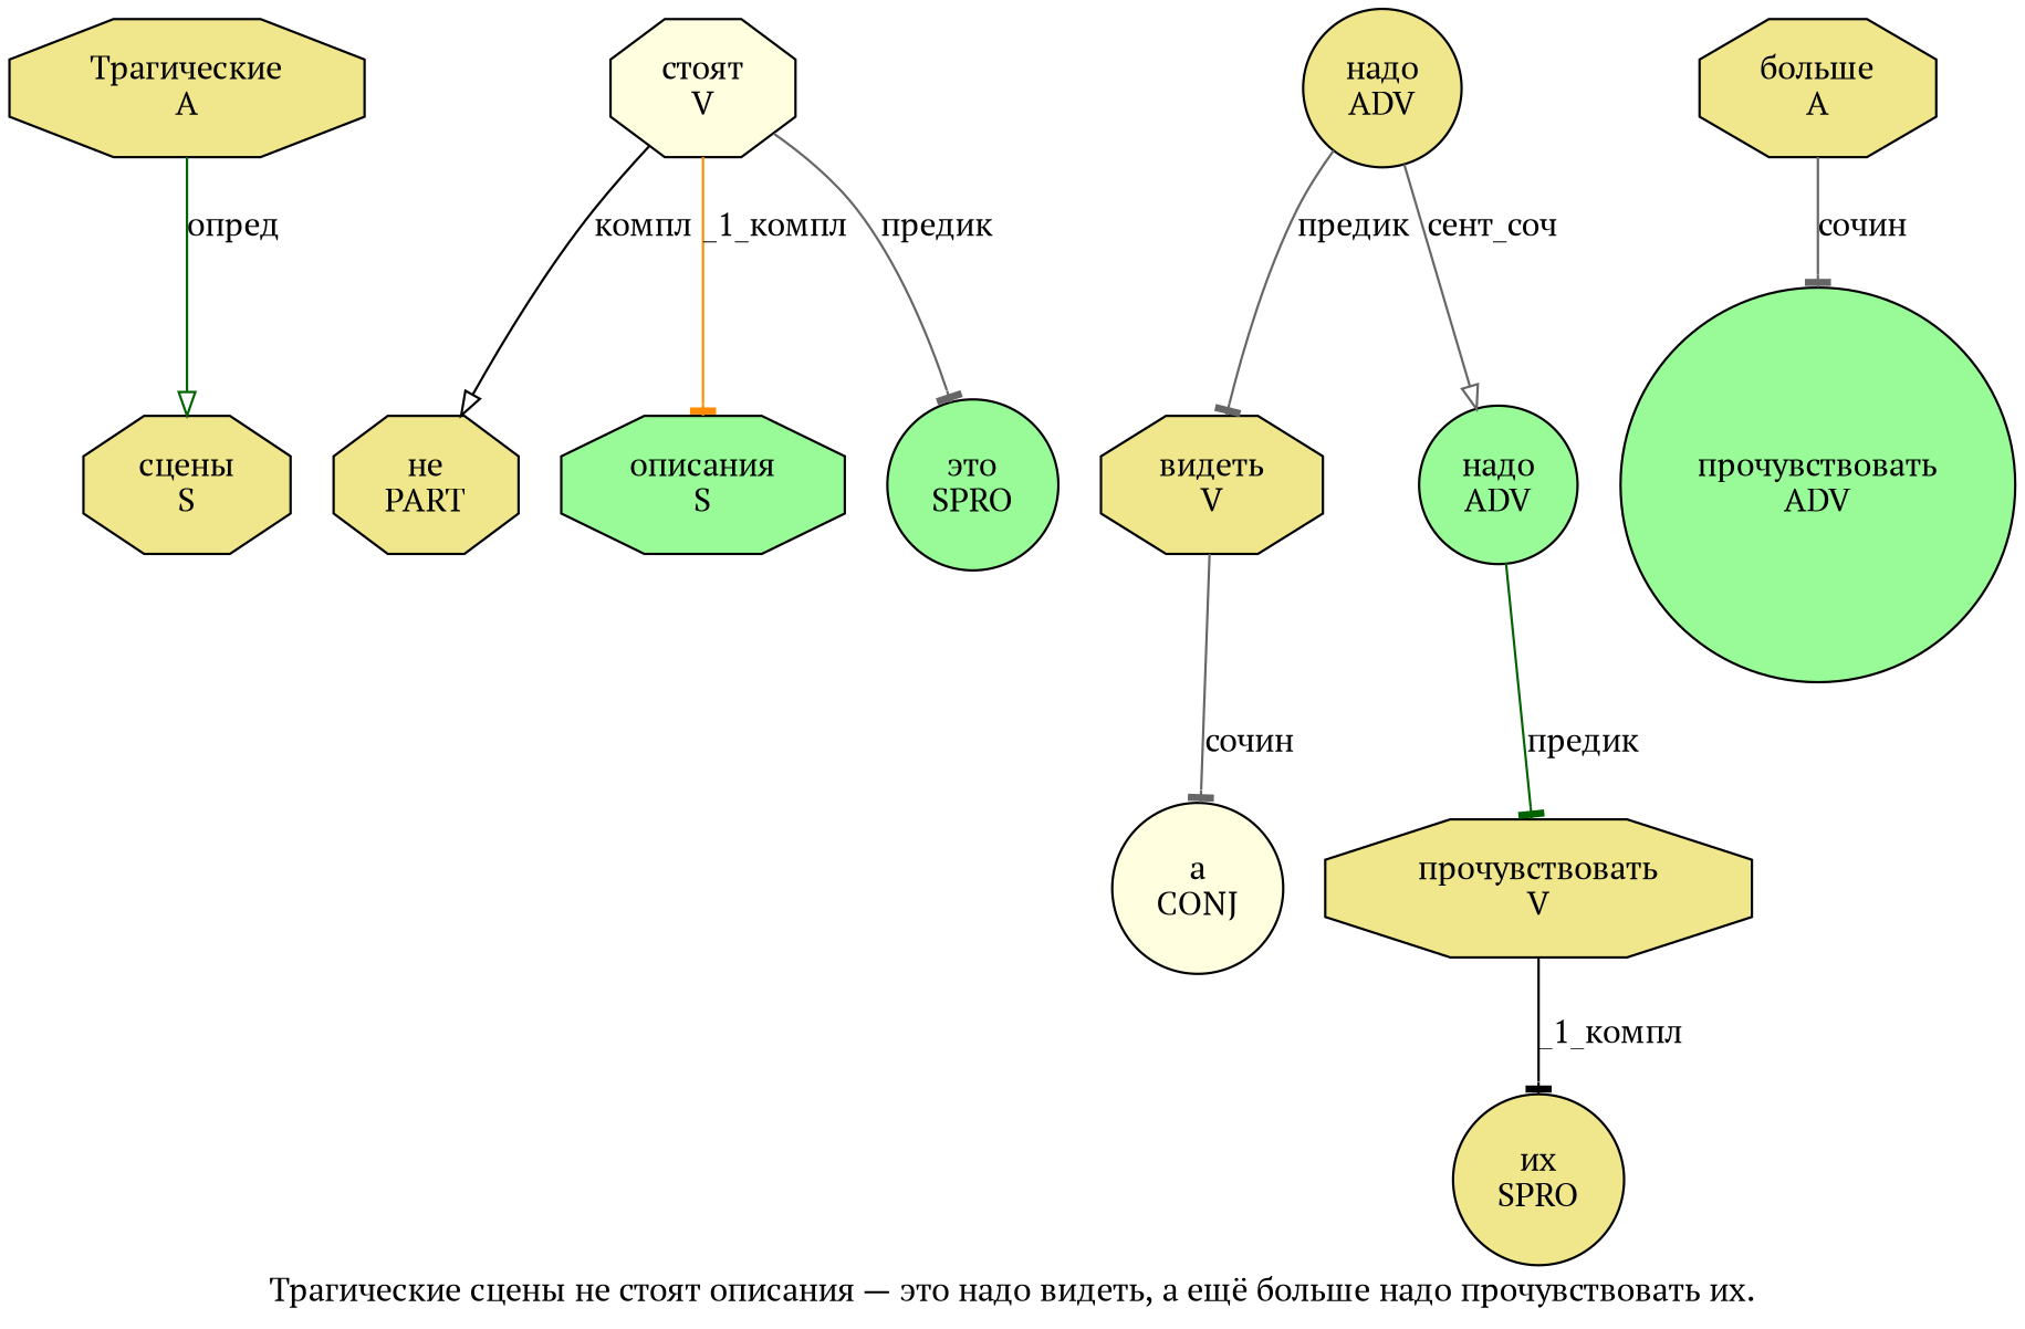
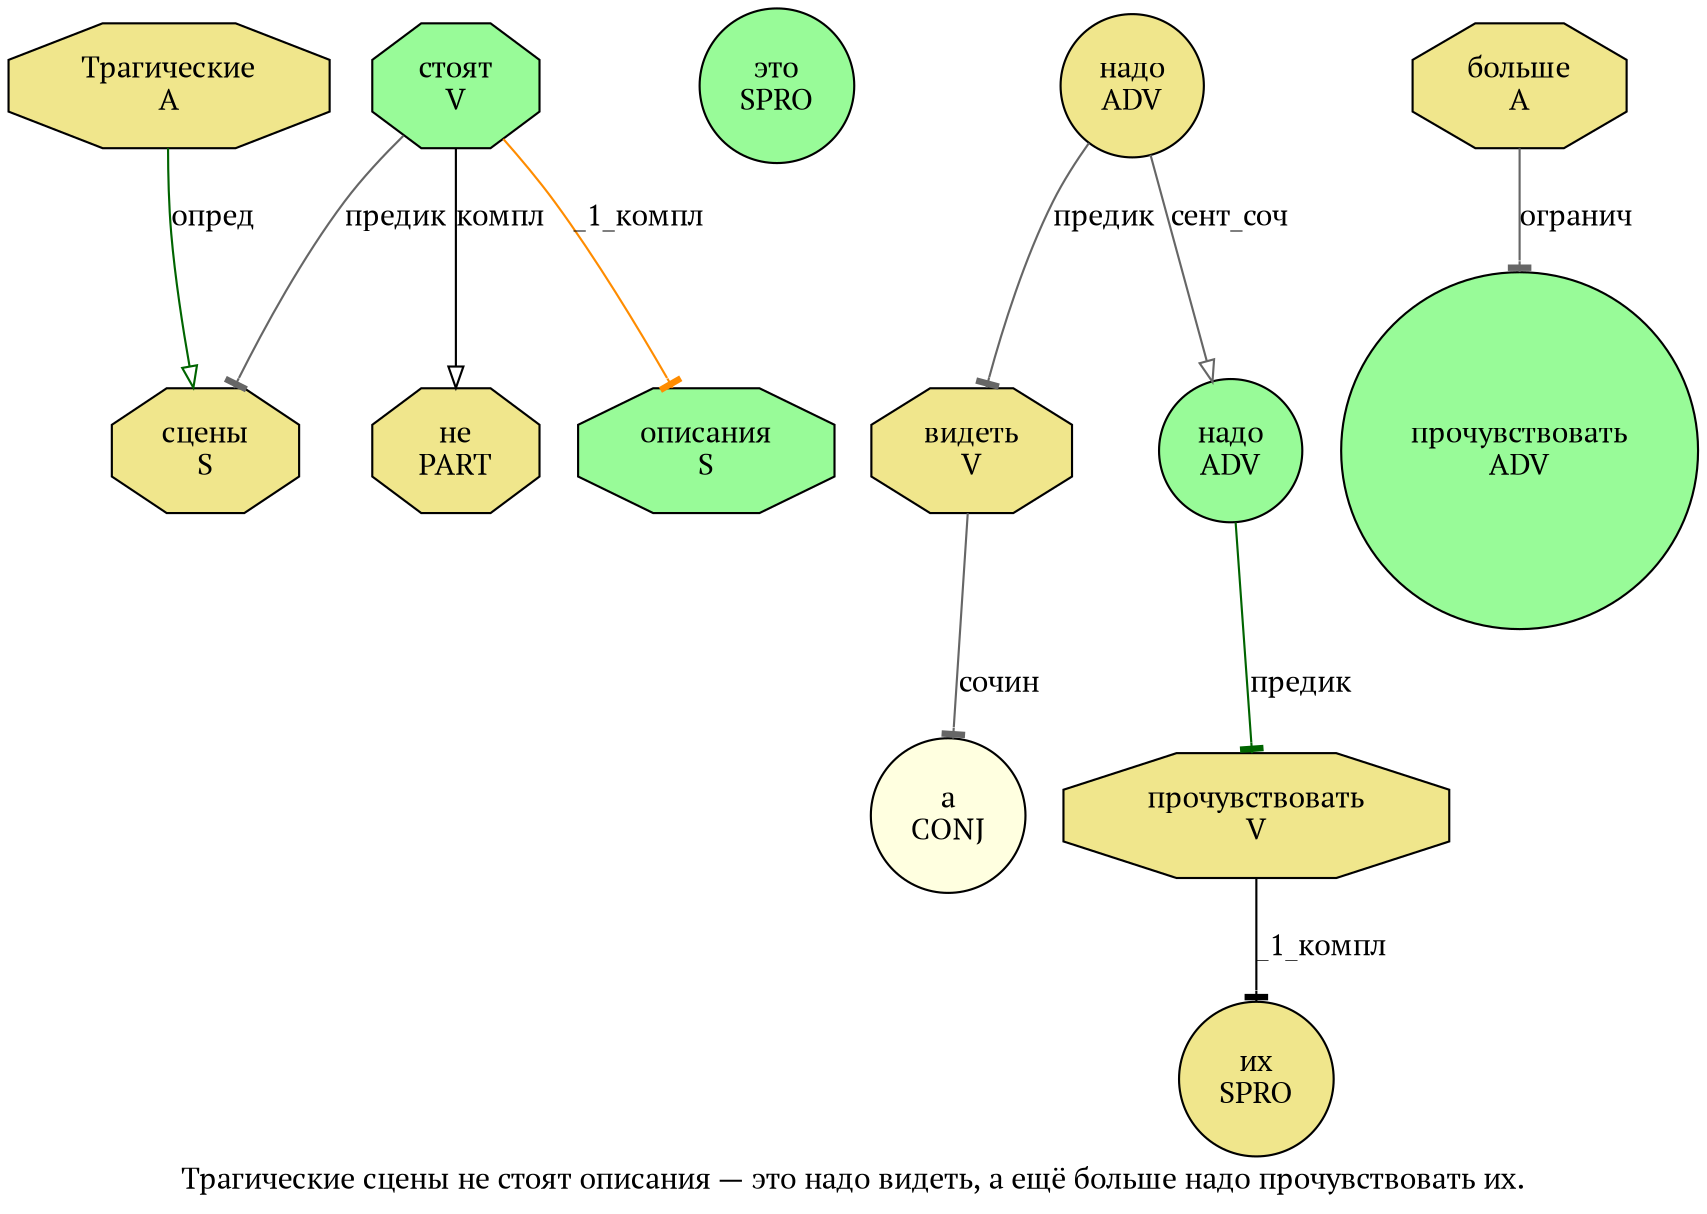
  digraph {
    fontname="PT Serif"
    label="Трагические сцены не стоят описания — это надо видеть, а ещё больше надо прочувствовать их."
    node [fillcolor=khaki fontname="PT Serif" penwidth=1 shape=octagon style=filled]
    edge [arrowhead=tee color=gray40 fontname="PT Serif"]
    n1 [label="Трагические\nA"]
    n2 [label="сцены\nS"]
    n3 [label="не\nPART"]
-   n4 [fillcolor=lightyellow label="стоят\nV"]
+   n4 [fillcolor=palegreen label="стоят\nV"]
    n5 [fillcolor=palegreen label="описания\nS"]
    n6 [fillcolor=palegreen label="это\nSPRO" shape=circle]
    n7 [label="надо\nADV" shape=circle]
    n8 [label="видеть\nV"]
    n9 [fillcolor=palegreen label="надо\nADV" shape=circle]
    n10 [fillcolor=lightyellow label="а\nCONJ" shape=circle]
    n11 [label="прочувствовать\nV"]
    n12 [label="больше\nA"]
    n13 [fillcolor=palegreen label="прочувствовать\nADV" shape=circle]
    n14 [label="их\nSPRO" shape=circle]
    n1 -> n2 [arrowhead=onormal color=darkgreen label="опред"]
-   n4 -> n6 [label="предик"]
+   n4 -> n2 [label="предик"]
    n4 -> n3 [arrowhead=onormal color=black label="компл"]
    n4 -> n5 [color=darkorange label="_1_компл"]
    n7 -> n8 [label="предик"]
    n7 -> n9 [arrowhead=onormal label="сент_соч"]
    n8 -> n10 [label="сочин"]
    n9 -> n11 [color=darkgreen label="предик"]
    n11 -> n14 [color=black label="_1_компл"]
-   n12 -> n13 [label="сочин"]
+   n12 -> n13 [label="огранич"]
  }
